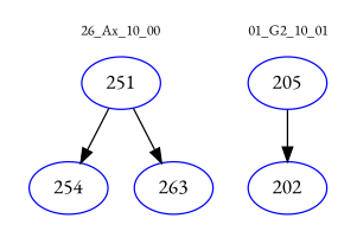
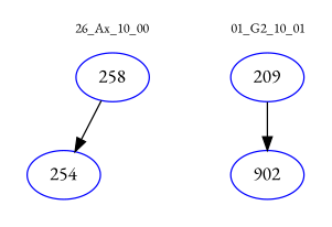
  digraph {
    fontname="EB Garamond"
    node [color=blue fontname="EB Garamond"]
    edge [color=black fontname="EB Garamond"]
-   n1 [label=251]
+   n1 [label=258]
    n2 [label=254]
-   n3 [label=263]
-   n4 [label=205]
-   n5 [label=202]
+   n4 [label=209]
+   n5 [label=902]
    subgraph cluster_1 {
      color=white
      fontsize=10
      label="26_Ax_10_00"
      n1
      n2
-     n3
    }
    subgraph cluster_2 {
      color=white
      fontsize=10
      label="01_G2_10_01"
      n4
      n5
    }
    n1 -> n2
-   n1 -> n3
    n4 -> n5
  }
